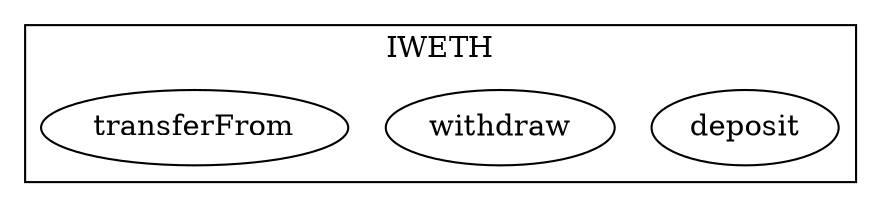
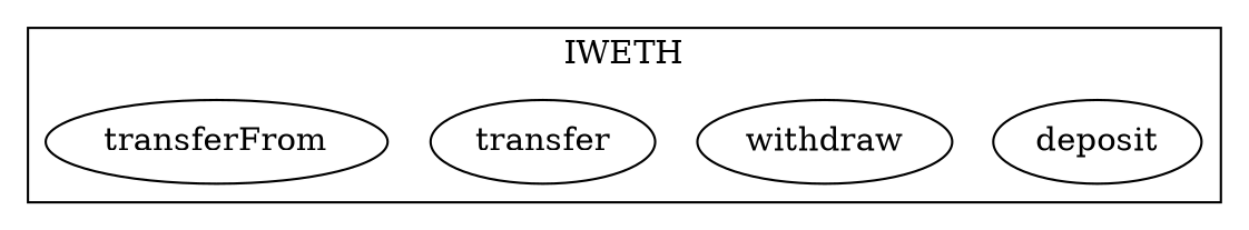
  strict digraph {
    n1 [label=deposit]
    n2 [label=withdraw]
+   n3 [label=transfer]
    n4 [label=transferFrom]
    subgraph cluster_1 {
      label=IWETH
      n1
      n2
+     n3
      n4
    }
    subgraph cluster_2 {
      label="[Solidity]"
    }
  }
